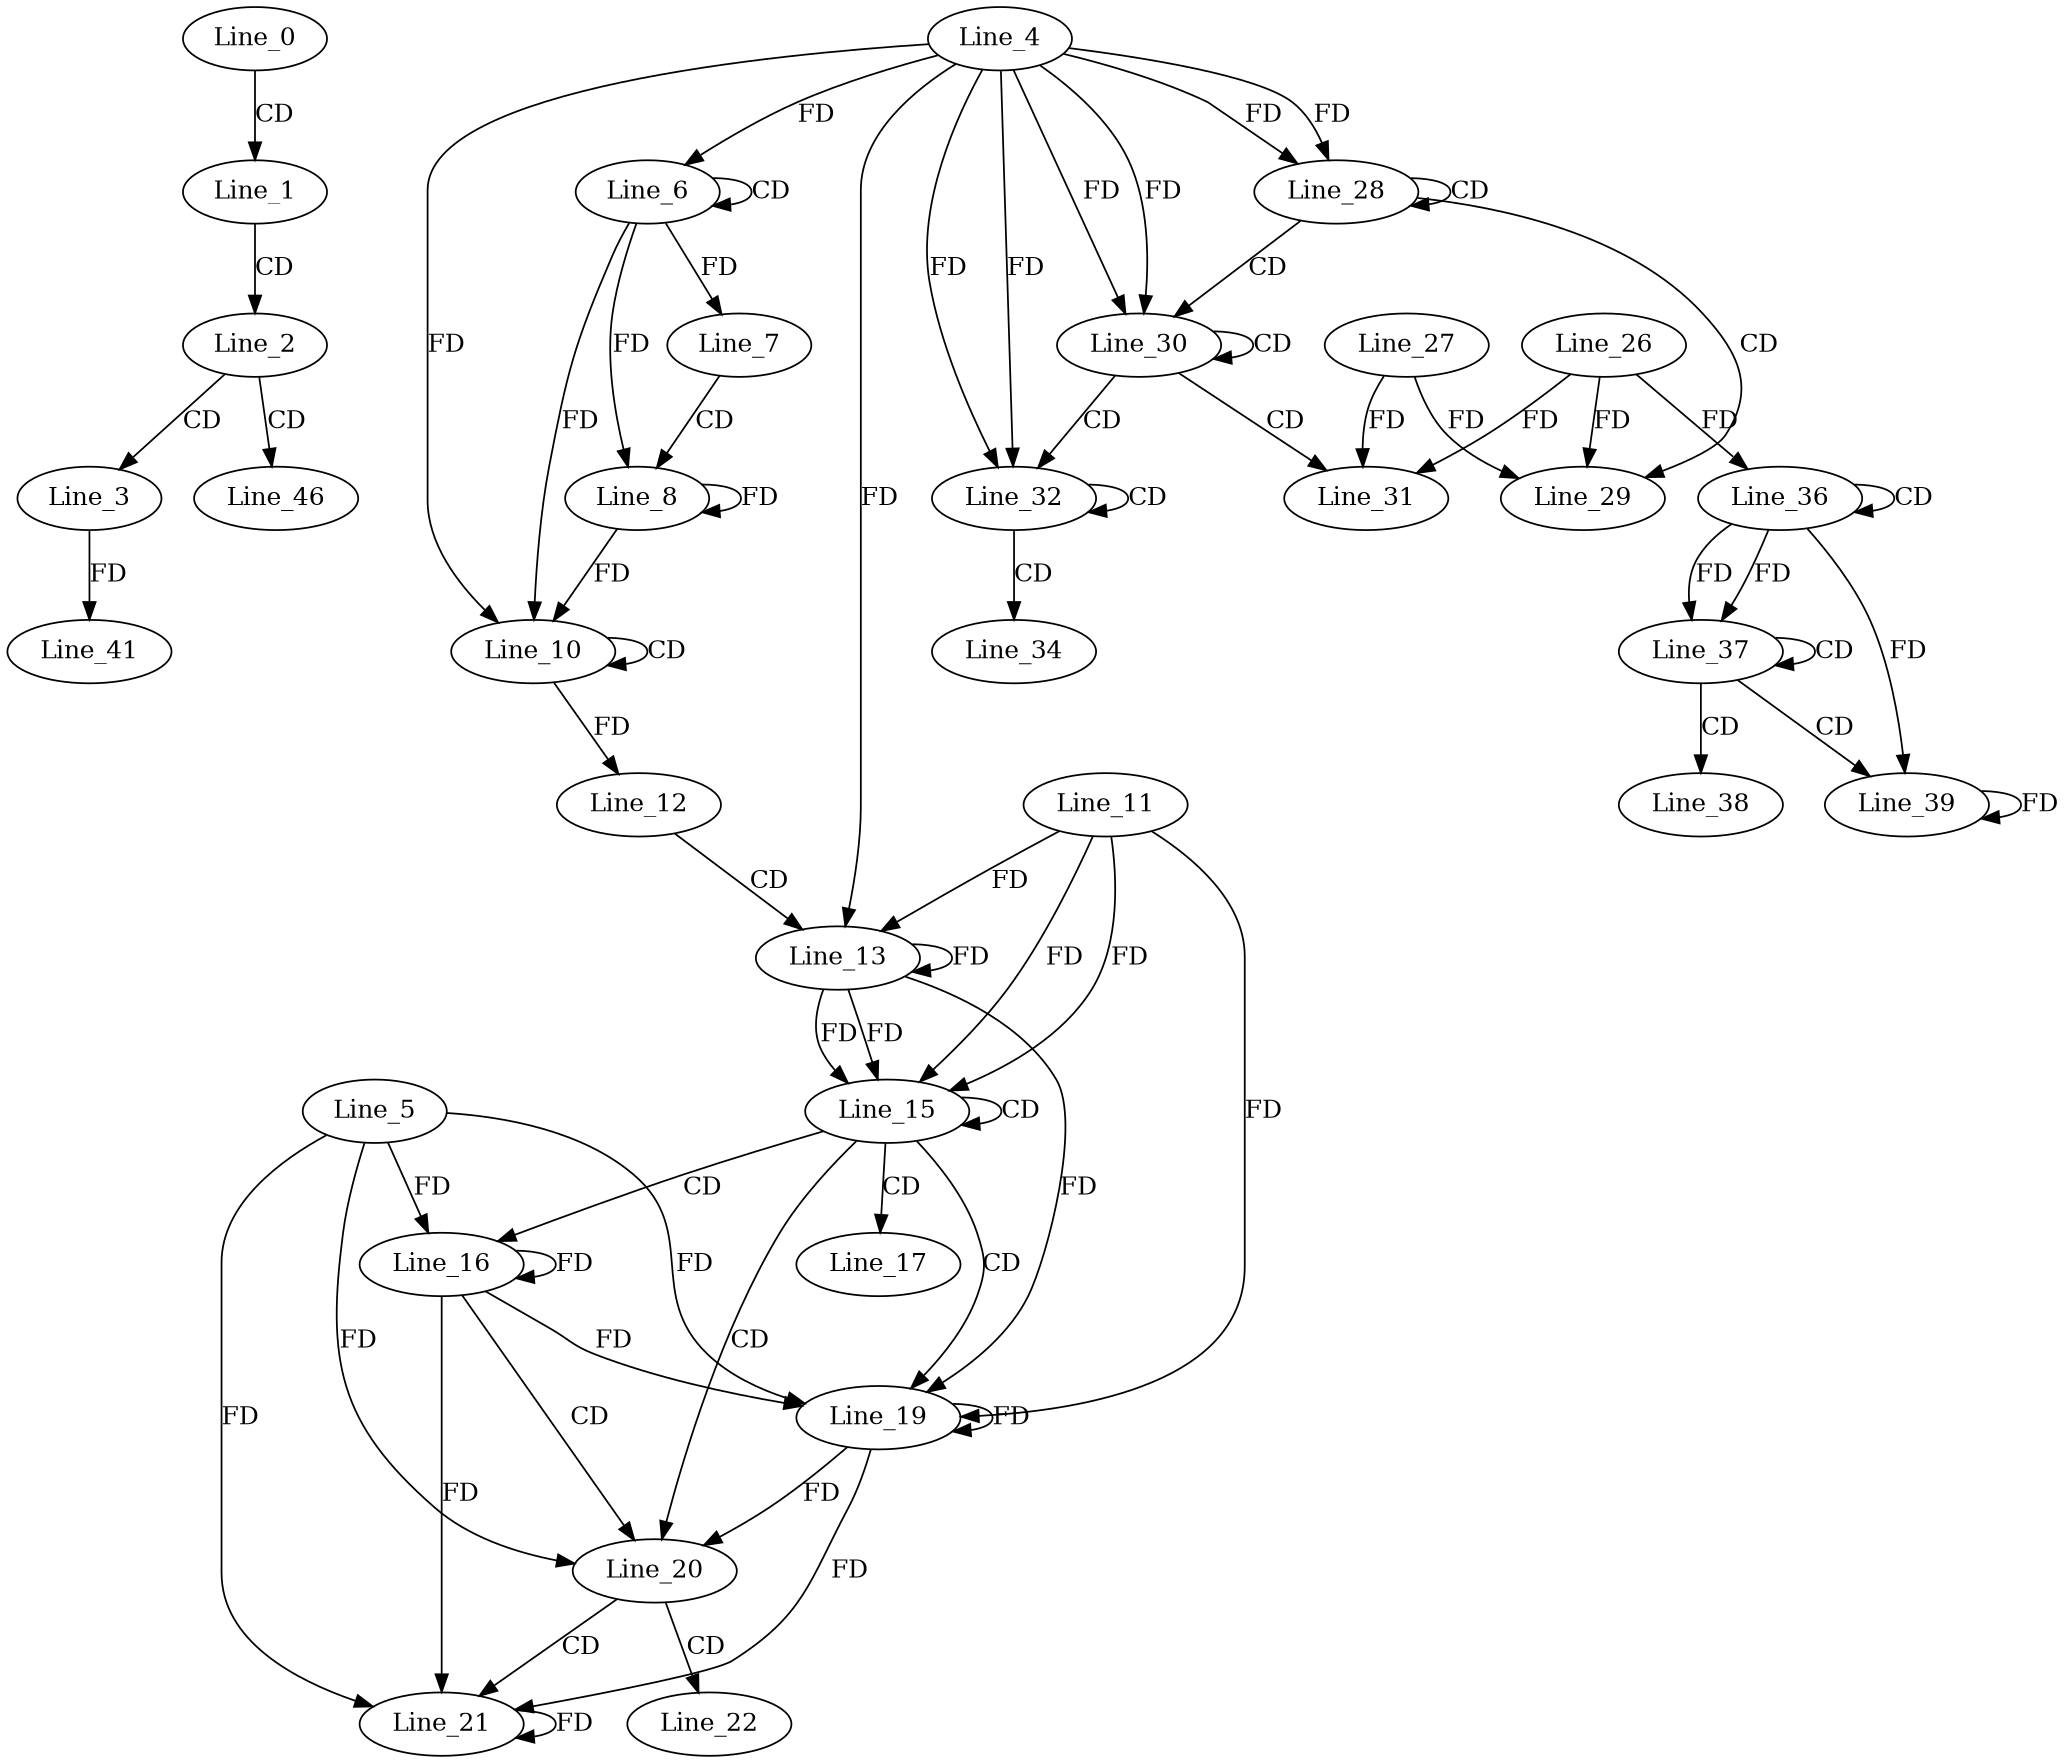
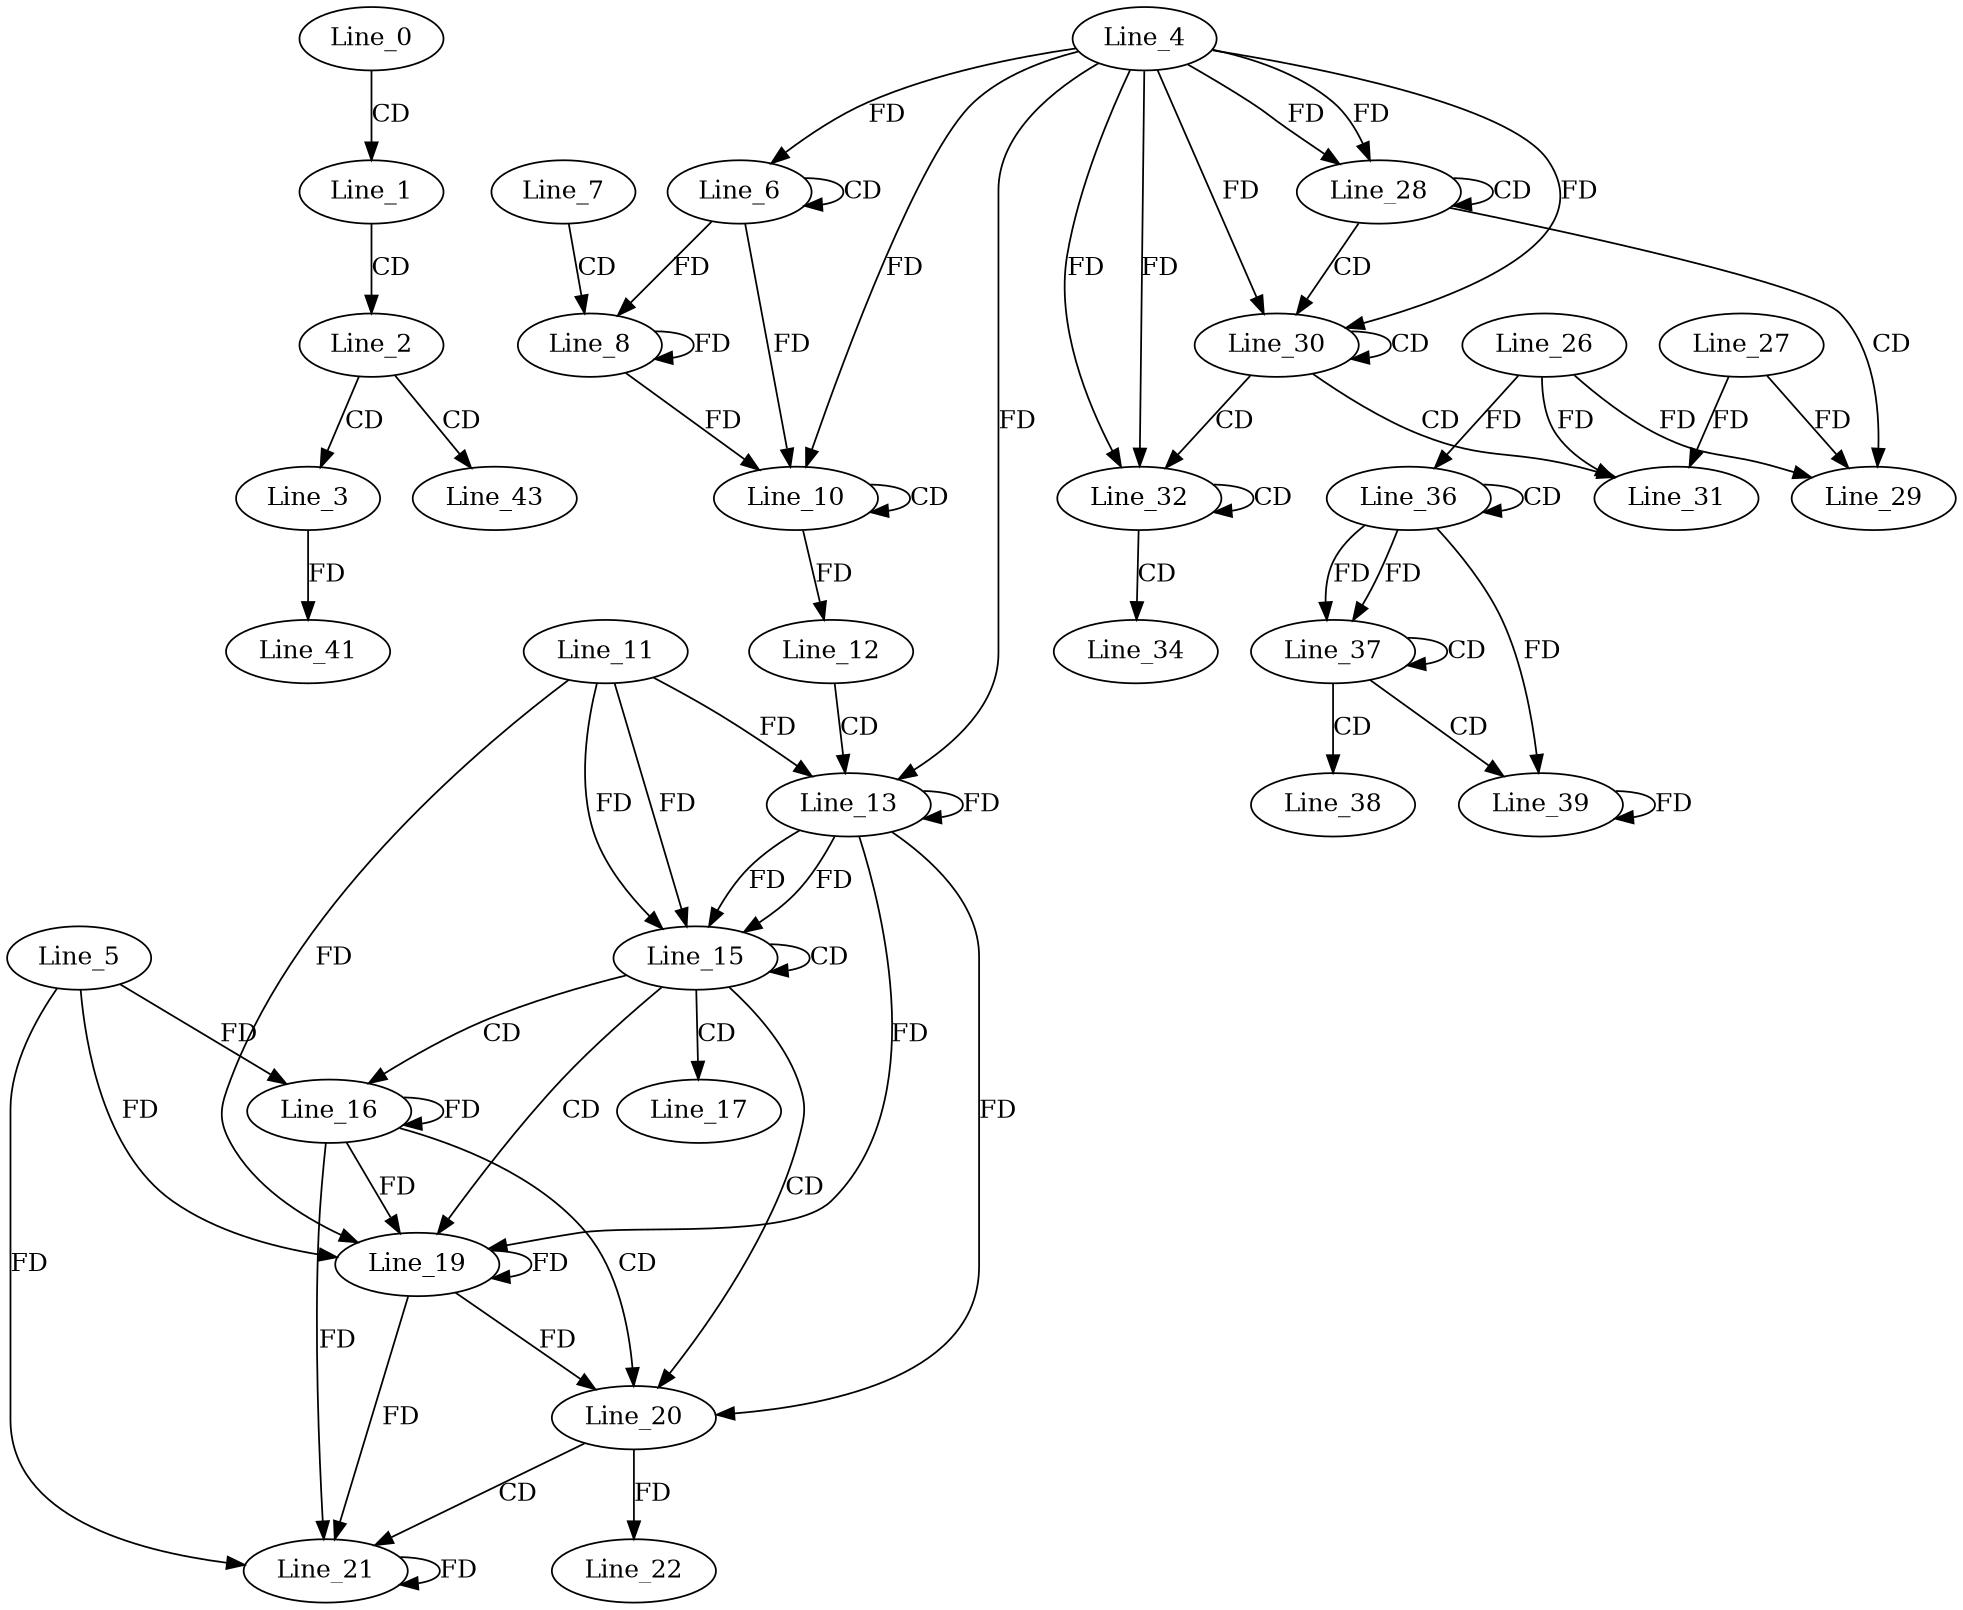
  digraph {
    Line_0
    Line_1
    Line_2
    Line_3
-   Line_46
+   Line_46 [label=Line_43]
    Line_41
    Line_6
    Line_7
    Line_8
    Line_10
    Line_12
    Line_4
    Line_13
    Line_28
    Line_30
    Line_32
    Line_15
    Line_19
    Line_29
    Line_31
    Line_34
    Line_16
    Line_17
    Line_20
    Line_21
    Line_11
    Line_22
    Line_5
    Line_26
    Line_36
    Line_37
    Line_39
    Line_27
    Line_38
    Line_0 -> Line_1 [label=CD]
    Line_1 -> Line_2 [label=CD]
    Line_2 -> Line_3 [label=CD]
    Line_2 -> Line_46 [label=CD]
    Line_3 -> Line_41 [label=FD]
    Line_6 -> Line_6 [label=CD]
-   Line_6 -> Line_7 [label=FD]
    Line_6 -> Line_8 [label=FD]
    Line_6 -> Line_10 [label=FD]
    Line_7 -> Line_8 [label=CD]
    Line_8 -> Line_8 [label=FD]
    Line_8 -> Line_10 [label=FD]
    Line_10 -> Line_10 [label=CD]
    Line_10 -> Line_12 [label=FD]
    Line_12 -> Line_13 [label=CD]
    Line_4 -> Line_6 [label=FD]
    Line_4 -> Line_10 [label=FD]
    Line_4 -> Line_13 [label=FD]
    Line_4 -> Line_28 [label=FD]
    Line_4 -> Line_28 [label=FD]
    Line_4 -> Line_30 [label=FD]
    Line_4 -> Line_30 [label=FD]
    Line_4 -> Line_32 [label=FD]
    Line_4 -> Line_32 [label=FD]
    Line_13 -> Line_13 [label=FD]
    Line_13 -> Line_15 [label=FD]
    Line_13 -> Line_15 [label=FD]
    Line_13 -> Line_19 [label=FD]
    Line_28 -> Line_28 [label=CD]
    Line_28 -> Line_30 [label=CD]
    Line_28 -> Line_29 [label=CD]
    Line_30 -> Line_30 [label=CD]
    Line_30 -> Line_32 [label=CD]
    Line_30 -> Line_31 [label=CD]
    Line_32 -> Line_32 [label=CD]
    Line_32 -> Line_34 [label=CD]
    Line_15 -> Line_15 [label=CD]
    Line_15 -> Line_19 [label=CD]
    Line_15 -> Line_16 [label=CD]
    Line_15 -> Line_17 [label=CD]
    Line_15 -> Line_20 [label=CD]
    Line_19 -> Line_19 [label=FD]
    Line_19 -> Line_20 [label=FD]
    Line_19 -> Line_21 [label=FD]
    Line_16 -> Line_19 [label=FD]
    Line_16 -> Line_16 [label=FD]
    Line_16 -> Line_20 [label=CD]
    Line_16 -> Line_21 [label=FD]
    Line_20 -> Line_21 [label=CD]
-   Line_20 -> Line_22 [label=CD]
+   Line_20 -> Line_22 [label=FD]
    Line_21 -> Line_21 [label=FD]
    Line_11 -> Line_13 [label=FD]
    Line_11 -> Line_15 [label=FD]
    Line_11 -> Line_15 [label=FD]
    Line_11 -> Line_19 [label=FD]
    Line_5 -> Line_19 [label=FD]
    Line_5 -> Line_16 [label=FD]
-   Line_5 -> Line_20 [label=FD]
+   Line_13 -> Line_20 [label=FD]
    Line_5 -> Line_21 [label=FD]
    Line_26 -> Line_29 [label=FD]
    Line_26 -> Line_31 [label=FD]
    Line_26 -> Line_36 [label=FD]
    Line_36 -> Line_36 [label=CD]
    Line_36 -> Line_37 [label=FD]
    Line_36 -> Line_37 [label=FD]
    Line_36 -> Line_39 [label=FD]
    Line_37 -> Line_37 [label=CD]
    Line_37 -> Line_39 [label=CD]
    Line_37 -> Line_38 [label=CD]
    Line_39 -> Line_39 [label=FD]
    Line_27 -> Line_29 [label=FD]
    Line_27 -> Line_31 [label=FD]
  }
